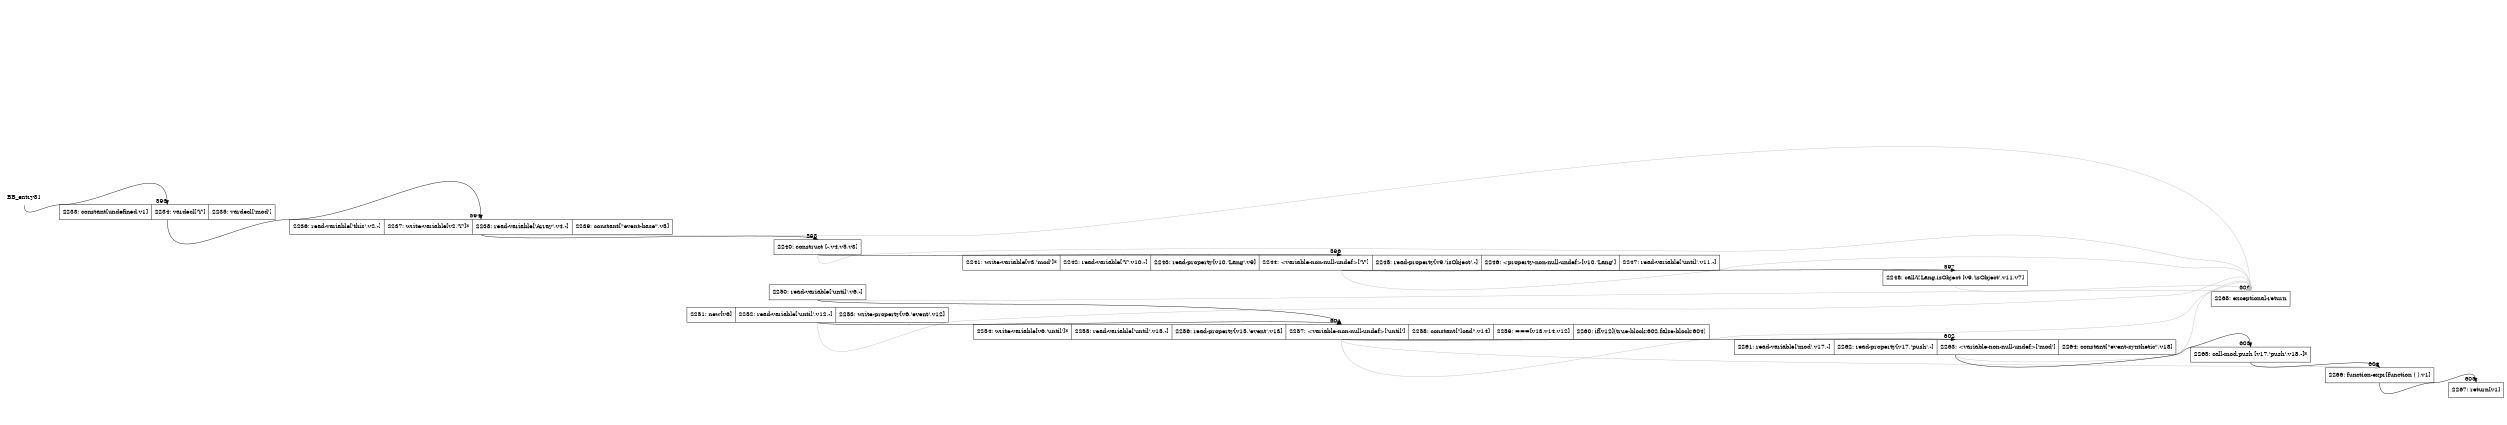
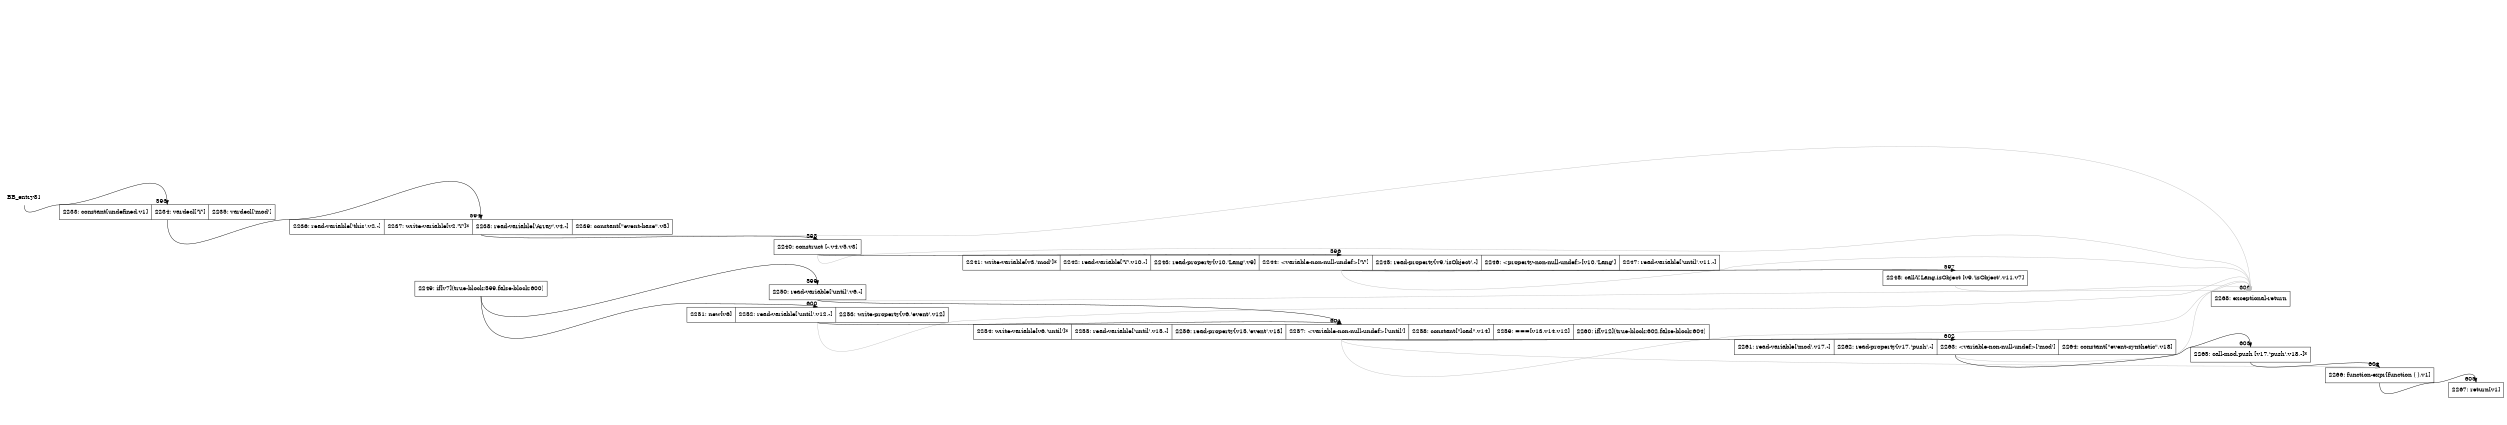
  digraph {
    rankdir=LR
    node [shape=record]
    edge [headport=n tailport=s]
    n1 [label=BB_entry81 shape=none]
    n2 [label="{2233: constant[undefined,v1]|2234: vardecl['Y']|2235: vardecl['mod']}"]
    n3 [label="{2236: read-variable['this',v2,-]|2237: write-variable[v2,'Y']*|2238: read-variable['Array',v4,-]|2239: constant[\"event-base\",v5]}"]
    n4 [label="{2240: construct [-,v4,v5,v3]}"]
    n5 [label="{2268: exceptional-return}"]
    n6 [label="{2241: write-variable[v3,'mod']*|2242: read-variable['Y',v10,-]|2243: read-property[v10,'Lang',v9]|2244: \<variable-non-null-undef\>['Y']|2245: read-property[v9,'isObject',-]|2246: \<property-non-null-undef\>[v10,'Lang']|2247: read-variable['until',v11,-]}"]
    n7 [label="{2248: call-Y.Lang.isObject [v9,'isObject',v11,v7]}"]
+   n8 [label="{2249: if[v7](true-block:599,false-block:600)}"]
    n9 [label="{2250: read-variable['until',v6,-]}"]
    n10 [label="{2251: new[v6]|2252: read-variable['until',v12,-]|2253: write-property[v6,'event',v12]}"]
    n11 [label="{2254: write-variable[v6,'until']*|2255: read-variable['until',v15,-]|2256: read-property[v15,'event',v13]|2257: \<variable-non-null-undef\>['until']|2258: constant[\"load\",v14]|2259: ===[v13,v14,v12]|2260: if[v12](true-block:602,false-block:604)}"]
    n12 [label="{2261: read-variable['mod',v17,-]|2262: read-property[v17,'push',-]|2263: \<variable-non-null-undef\>['mod']|2264: constant[\"event-synthetic\",v18]}"]
    n13 [label="{2266: function-expr[function ( ),v1]}"]
    n14 [label="{2265: call-mod.push [v17,'push',v18,-]*}"]
    n15 [label="{2267: return[v1]}"]
    n1 -> n2 [headlabel="    593"]
    n2 -> n3 [headlabel="      594"]
    n3 -> n4 [headlabel="      595"]
    n3 -> n5 [color=gray headlabel="      606"]
    n4 -> n5 [color=gray]
    n4 -> n6 [headlabel="      596"]
    n6 -> n5 [color=gray]
    n6 -> n7 [headlabel="      597"]
    n7 -> n5 [color=gray]
+   n8 -> n9 [headlabel="      599"]
+   n8 -> n10 [headlabel="      600"]
    n9 -> n5 [color=gray]
    n9 -> n11 [headlabel="      601"]
    n10 -> n5 [color=gray]
    n10 -> n11
    n11 -> n5 [color=gray]
    n11 -> n12 [headlabel="      602"]
    n11 -> n13 [color=gray headlabel="      604"]
    n12 -> n5 [color=gray]
    n12 -> n14 [headlabel="      603"]
    n13 -> n15 [headlabel="      605"]
    n14 -> n13
  }
